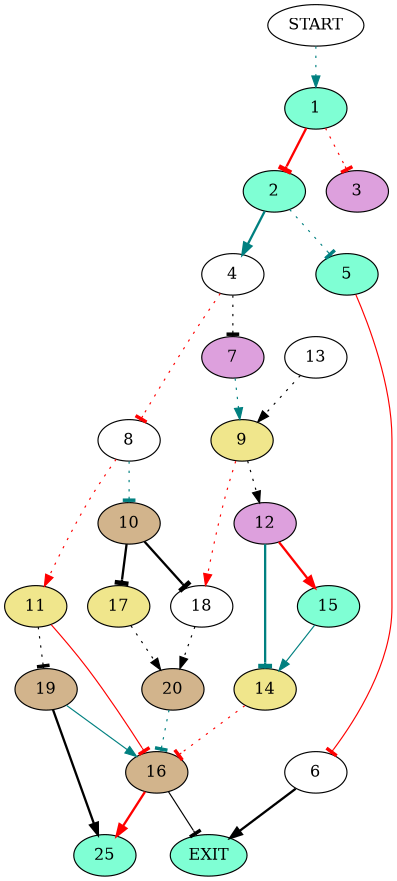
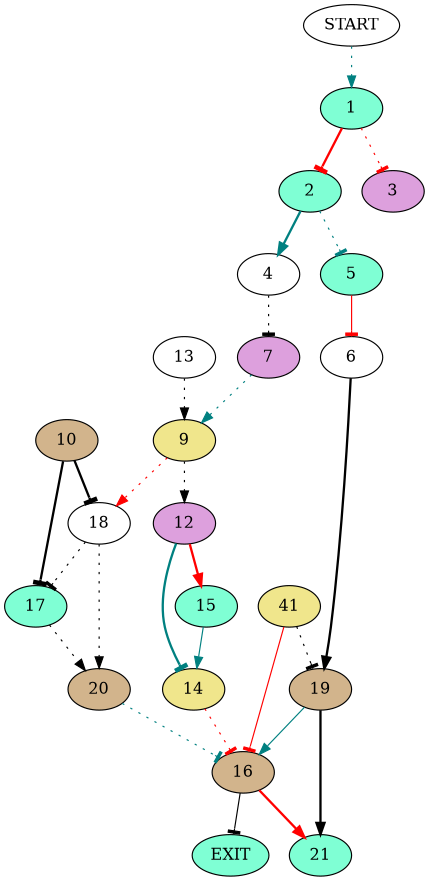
  digraph {
    node [fillcolor=aquamarine style=filled]
    edge [arrowhead=tee color=black style=dotted]
    n1 [fillcolor=white label=START]
    1
    2
    3 [fillcolor=plum]
    n5 [label=EXIT]
    4 [fillcolor=white]
    5
    7 [fillcolor=plum]
-   8 [fillcolor=white]
    6 [fillcolor=white]
    9 [fillcolor=khaki]
    10 [fillcolor=tan]
-   11 [fillcolor=khaki]
+   11 [fillcolor=khaki label=41]
    12 [fillcolor=plum]
    18 [fillcolor=white]
-   17 [fillcolor=khaki]
+   17
    16 [fillcolor=tan]
    19 [fillcolor=tan]
    14 [fillcolor=khaki]
    15
    13 [fillcolor=white]
    20 [fillcolor=tan]
-   21 [label=25]
+   21
    n1 -> 1 [arrowhead=normal color=teal]
    1 -> 2 [color=red style=bold]
    1 -> 3 [color=red]
    2 -> 4 [arrowhead=normal color=teal style=bold]
    2 -> 5 [color=teal]
    4 -> 7
-   4 -> 8 [color=red]
    5 -> 6 [color=red style=solid]
    7 -> 9 [arrowhead=normal color=teal]
-   8 -> 10 [color=teal]
-   8 -> 11 [arrowhead=normal color=red]
-   6 -> n5 [arrowhead=normal style=bold]
+   6 -> 19 [arrowhead=normal style=bold]
    9 -> 12 [arrowhead=normal]
    9 -> 18 [arrowhead=normal color=red]
    10 -> 18 [style=bold]
    10 -> 17 [style=bold]
    11 -> 16 [color=red style=solid]
    11 -> 19
    12 -> 14 [color=teal style=bold]
    12 -> 15 [arrowhead=normal color=red style=bold]
+   18 -> 17
    18 -> 20 [arrowhead=normal]
    17 -> 20 [arrowhead=normal]
    16 -> n5 [style=solid]
    16 -> 21 [arrowhead=normal color=red style=bold]
    19 -> 16 [arrowhead=normal color=teal style=solid]
    19 -> 21 [arrowhead=normal style=bold]
    14 -> 16 [color=red]
    15 -> 14 [arrowhead=normal color=teal style=solid]
    13 -> 9 [arrowhead=normal]
    20 -> 16 [color=teal]
  }
